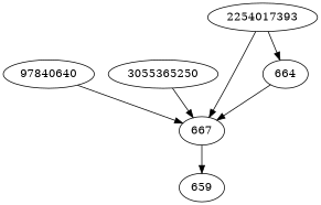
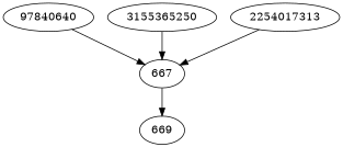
  strict digraph {
    n1 [label=667]
    97840640
-   659
-   3155365250 [label=3055365250]
-   2254017393
-   664
+   659 [label=669]
+   3155365250
+   2254017393 [label=2254017313]
    n1 -> 659
    97840640 -> n1
    3155365250 -> n1
    2254017393 -> n1
-   2254017393 -> 664
-   664 -> n1
  }
